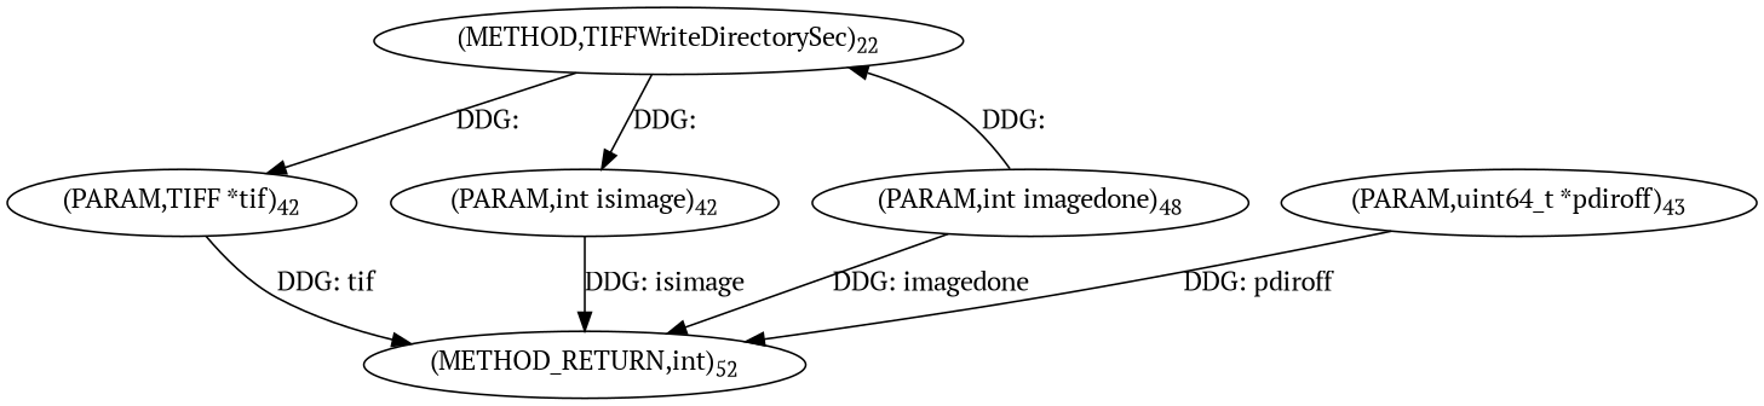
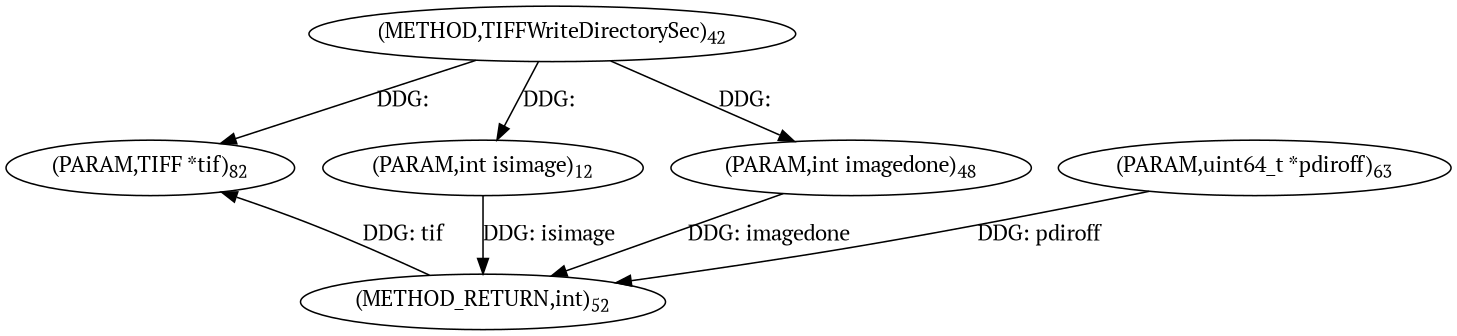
  digraph {
    fontname="PT Serif"
    node [fontname="PT Serif"]
    edge [fontname="PT Serif"]
-   n1 [label=<(METHOD,TIFFWriteDirectorySec)<SUB>22</SUB>>]
-   n2 [label=<(PARAM,TIFF *tif)<SUB>42</SUB>>]
-   n3 [label=<(PARAM,int isimage)<SUB>42</SUB>>]
+   n1 [label=<(METHOD,TIFFWriteDirectorySec)<SUB>42</SUB>>]
+   n2 [label=<(PARAM,TIFF *tif)<SUB>82</SUB>>]
+   n3 [label=<(PARAM,int isimage)<SUB>12</SUB>>]
    n4 [label=<(PARAM,int imagedone)<SUB>48</SUB>>]
    n5 [label=<(METHOD_RETURN,int)<SUB>52</SUB>>]
-   n6 [label=<(PARAM,uint64_t *pdiroff)<SUB>43</SUB>>]
+   n6 [label=<(PARAM,uint64_t *pdiroff)<SUB>63</SUB>>]
    n1 -> n2 [label="DDG: "]
    n1 -> n3 [label="DDG: "]
-   n4 -> n1 [label="DDG: "]
-   n2 -> n5 [label="DDG: tif"]
+   n1 -> n4 [label="DDG: "]
+   n5 -> n2 [label="DDG: tif"]
    n3 -> n5 [label="DDG: isimage"]
    n4 -> n5 [label="DDG: imagedone"]
    n6 -> n5 [label="DDG: pdiroff"]
  }
